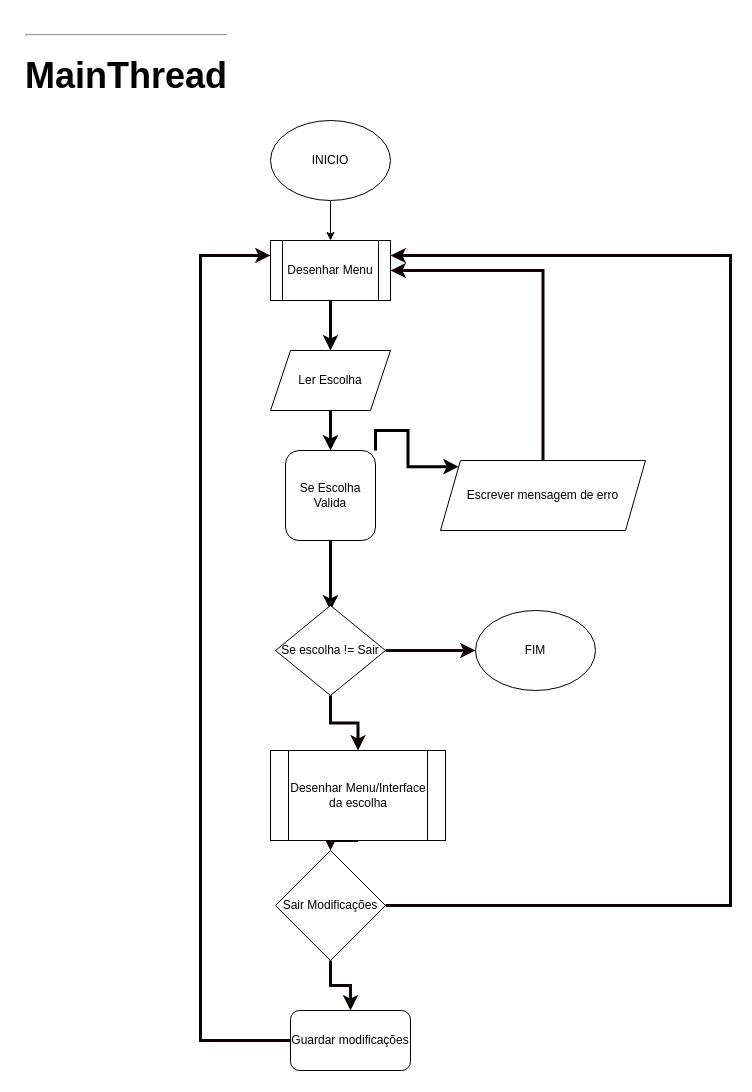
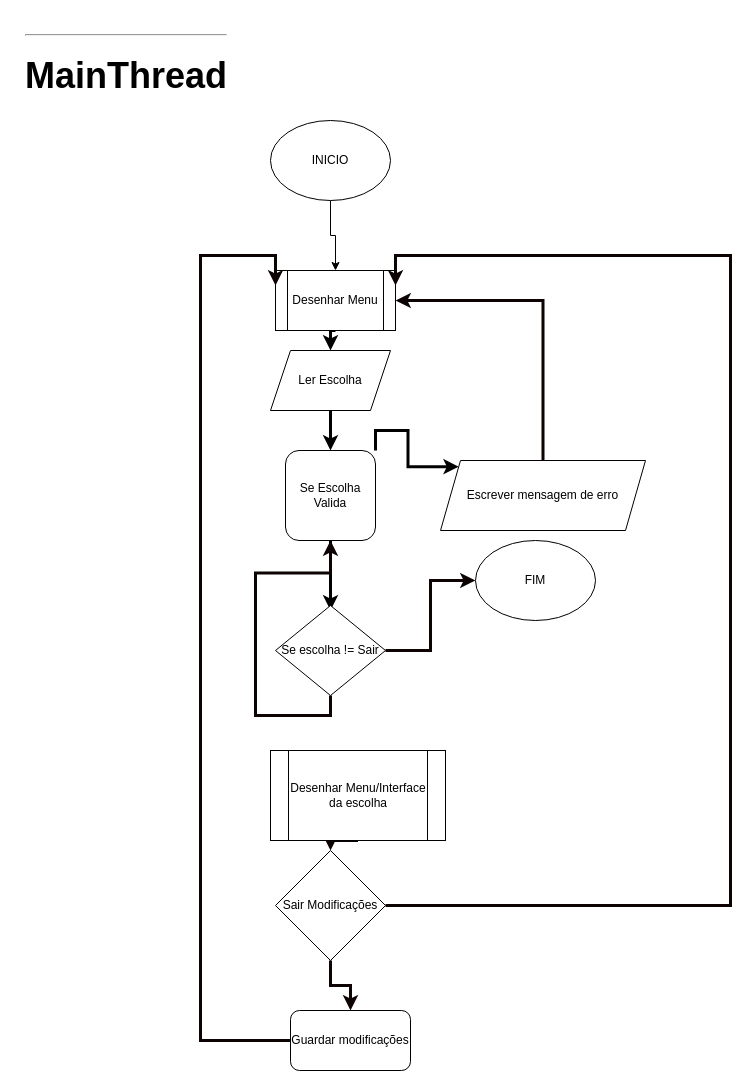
  <mxCell id="0" />
  <mxCell id="1" parent="0" />
  <mxCell id="2" style="edgeStyle=orthogonalEdgeStyle;rounded=0;orthogonalLoop=1;jettySize=auto;html=1;exitX=0.5;exitY=1;exitDx=0;exitDy=0;entryX=0.5;entryY=0;entryDx=0;entryDy=0;" parent="1" source="3" target="5" edge="1"><mxGeometry relative="1" as="geometry" /></mxCell>
  <mxCell id="3" value="INICIO" style="ellipse;whiteSpace=wrap;html=1;" parent="1" vertex="1"><mxGeometry x="270" y="120" width="120" height="80" as="geometry" /></mxCell>
  <mxCell id="4" style="edgeStyle=orthogonalEdgeStyle;rounded=0;orthogonalLoop=1;jettySize=auto;html=1;exitX=0.5;exitY=1;exitDx=0;exitDy=0;entryX=0.5;entryY=0;entryDx=0;entryDy=0;strokeWidth=3;" parent="1" source="5" target="7" edge="1"><mxGeometry relative="1" as="geometry" /></mxCell>
- <mxCell id="5" value="Desenhar Menu" style="shape=process;whiteSpace=wrap;html=1;backgroundOutline=1;" parent="1" vertex="1"><mxGeometry x="270" y="240" width="120" height="60" as="geometry" /></mxCell>
+ <mxCell id="5" value="Desenhar Menu" style="shape=process;whiteSpace=wrap;html=1;backgroundOutline=1;" parent="1" vertex="1"><mxGeometry x="275" y="270" width="120" height="60" as="geometry" /></mxCell>
  <mxCell id="6" style="edgeStyle=orthogonalEdgeStyle;rounded=0;orthogonalLoop=1;jettySize=auto;html=1;exitX=0.5;exitY=1;exitDx=0;exitDy=0;entryX=0.5;entryY=0;entryDx=0;entryDy=0;strokeWidth=3;" parent="1" source="7" target="10" edge="1"><mxGeometry relative="1" as="geometry" /></mxCell>
  <mxCell id="7" value="Ler Escolha" style="shape=parallelogram;perimeter=parallelogramPerimeter;whiteSpace=wrap;html=1;fixedSize=1;" parent="1" vertex="1"><mxGeometry x="270" y="350" width="120" height="60" as="geometry" /></mxCell>
  <mxCell id="8" style="edgeStyle=orthogonalEdgeStyle;rounded=0;orthogonalLoop=1;jettySize=auto;html=1;exitX=1;exitY=0;exitDx=0;exitDy=0;entryX=0;entryY=0;entryDx=0;entryDy=0;strokeWidth=3;" parent="1" source="10" target="12" edge="1"><mxGeometry relative="1" as="geometry" /></mxCell>
  <mxCell id="9" style="edgeStyle=orthogonalEdgeStyle;rounded=0;orthogonalLoop=1;jettySize=auto;html=1;exitX=0.5;exitY=1;exitDx=0;exitDy=0;entryX=0.5;entryY=0;entryDx=0;entryDy=0;strokeWidth=3;" parent="1" source="10" edge="1"><mxGeometry relative="1" as="geometry"><mxPoint x="330" y="610" as="targetPoint" /></mxGeometry></mxCell>
  <mxCell id="10" value="Se Escolha Valida" style="whiteSpace=wrap;html=1;rounded=1;" parent="1" vertex="1"><mxGeometry x="285" y="450" width="90" height="90" as="geometry" /></mxCell>
  <mxCell id="11" style="edgeStyle=orthogonalEdgeStyle;rounded=0;orthogonalLoop=1;jettySize=auto;html=1;exitX=0.5;exitY=0;exitDx=0;exitDy=0;entryX=1;entryY=0.5;entryDx=0;entryDy=0;strokeColor=#0D0303;strokeWidth=3;" parent="1" source="12" target="5" edge="1"><mxGeometry relative="1" as="geometry" /></mxCell>
  <mxCell id="12" value="Escrever mensagem de erro" style="shape=parallelogram;perimeter=parallelogramPerimeter;whiteSpace=wrap;html=1;fixedSize=1;" parent="1" vertex="1"><mxGeometry x="440" y="460" width="205" height="70" as="geometry" /></mxCell>
  <mxCell id="13" style="edgeStyle=orthogonalEdgeStyle;rounded=0;orthogonalLoop=1;jettySize=auto;html=1;exitX=1;exitY=0.5;exitDx=0;exitDy=0;entryX=0;entryY=0.5;entryDx=0;entryDy=0;strokeColor=#0D0303;strokeWidth=3;" parent="1" source="15" target="16" edge="1"><mxGeometry relative="1" as="geometry" /></mxCell>
- <mxCell id="14" style="edgeStyle=orthogonalEdgeStyle;rounded=0;orthogonalLoop=1;jettySize=auto;html=1;exitX=0.5;exitY=1;exitDx=0;exitDy=0;entryX=0.5;entryY=0;entryDx=0;entryDy=0;strokeColor=#0D0303;strokeWidth=3;" parent="1" source="15" target="18" edge="1"><mxGeometry relative="1" as="geometry" /></mxCell>
+ <mxCell id="14" style="edgeStyle=orthogonalEdgeStyle;rounded=0;orthogonalLoop=1;jettySize=auto;html=1;exitX=0.5;exitY=1;exitDx=0;exitDy=0;strokeColor=#0D0303;strokeWidth=3;" parent="1" source="15" target="10" edge="1"><mxGeometry relative="1" as="geometry" /></mxCell>
  <mxCell id="15" value="Se escolha != Sair" style="rhombus;whiteSpace=wrap;html=1;" parent="1" vertex="1"><mxGeometry x="275" y="605" width="110" height="90" as="geometry" /></mxCell>
- <mxCell id="16" value="FIM" style="ellipse;whiteSpace=wrap;html=1;" parent="1" vertex="1"><mxGeometry x="475" y="610" width="120" height="80" as="geometry" /></mxCell>
+ <mxCell id="16" value="FIM" style="ellipse;whiteSpace=wrap;html=1;" parent="1" vertex="1"><mxGeometry x="475" y="540" width="120" height="80" as="geometry" /></mxCell>
  <mxCell id="17" style="edgeStyle=orthogonalEdgeStyle;rounded=0;orthogonalLoop=1;jettySize=auto;html=1;exitX=0.5;exitY=1;exitDx=0;exitDy=0;entryX=0.5;entryY=0;entryDx=0;entryDy=0;strokeColor=#0D0303;strokeWidth=3;" parent="1" source="18" target="21" edge="1"><mxGeometry relative="1" as="geometry" /></mxCell>
  <mxCell id="18" value="Desenhar Menu/Interface&lt;br&gt;da escolha" style="shape=process;whiteSpace=wrap;html=1;backgroundOutline=1;" parent="1" vertex="1"><mxGeometry x="270" y="750" width="175" height="90" as="geometry" /></mxCell>
  <mxCell id="19" style="edgeStyle=orthogonalEdgeStyle;rounded=0;orthogonalLoop=1;jettySize=auto;html=1;exitX=1;exitY=0.5;exitDx=0;exitDy=0;entryX=1;entryY=0.25;entryDx=0;entryDy=0;strokeColor=#0D0303;strokeWidth=3;" parent="1" source="21" target="5" edge="1"><mxGeometry relative="1" as="geometry"><Array as="points"><mxPoint x="730" y="905" /><mxPoint x="730" y="255" /></Array></mxGeometry></mxCell>
  <mxCell id="20" style="edgeStyle=orthogonalEdgeStyle;rounded=0;orthogonalLoop=1;jettySize=auto;html=1;exitX=0.5;exitY=1;exitDx=0;exitDy=0;entryX=0.5;entryY=0;entryDx=0;entryDy=0;strokeColor=#0D0303;strokeWidth=3;" parent="1" source="21" target="23" edge="1"><mxGeometry relative="1" as="geometry" /></mxCell>
  <mxCell id="21" value="Sair Modificações" style="rhombus;whiteSpace=wrap;html=1;" parent="1" vertex="1"><mxGeometry x="275" y="850" width="110" height="110" as="geometry" /></mxCell>
  <mxCell id="22" style="edgeStyle=orthogonalEdgeStyle;rounded=0;orthogonalLoop=1;jettySize=auto;html=1;exitX=0;exitY=0.5;exitDx=0;exitDy=0;entryX=0;entryY=0.25;entryDx=0;entryDy=0;strokeColor=#0D0303;strokeWidth=3;" parent="1" source="23" target="5" edge="1"><mxGeometry relative="1" as="geometry"><Array as="points"><mxPoint x="200" y="1040" /><mxPoint x="200" y="255" /></Array></mxGeometry></mxCell>
  <mxCell id="23" value="Guardar modificações" style="rounded=1;whiteSpace=wrap;html=1;" parent="1" vertex="1"><mxGeometry x="290" y="1010" width="120" height="60" as="geometry" /></mxCell>
  <mxCell id="24" value="&lt;h1&gt;&lt;hr&gt;MainThread&lt;/h1&gt;" style="text;html=1;strokeColor=none;fillColor=none;spacing=5;spacingTop=-20;whiteSpace=wrap;overflow=hidden;rounded=0;fontSize=18;" parent="1" vertex="1"><mxGeometry y="20" width="270" height="120" as="geometry" x="20" /></mxCell>
